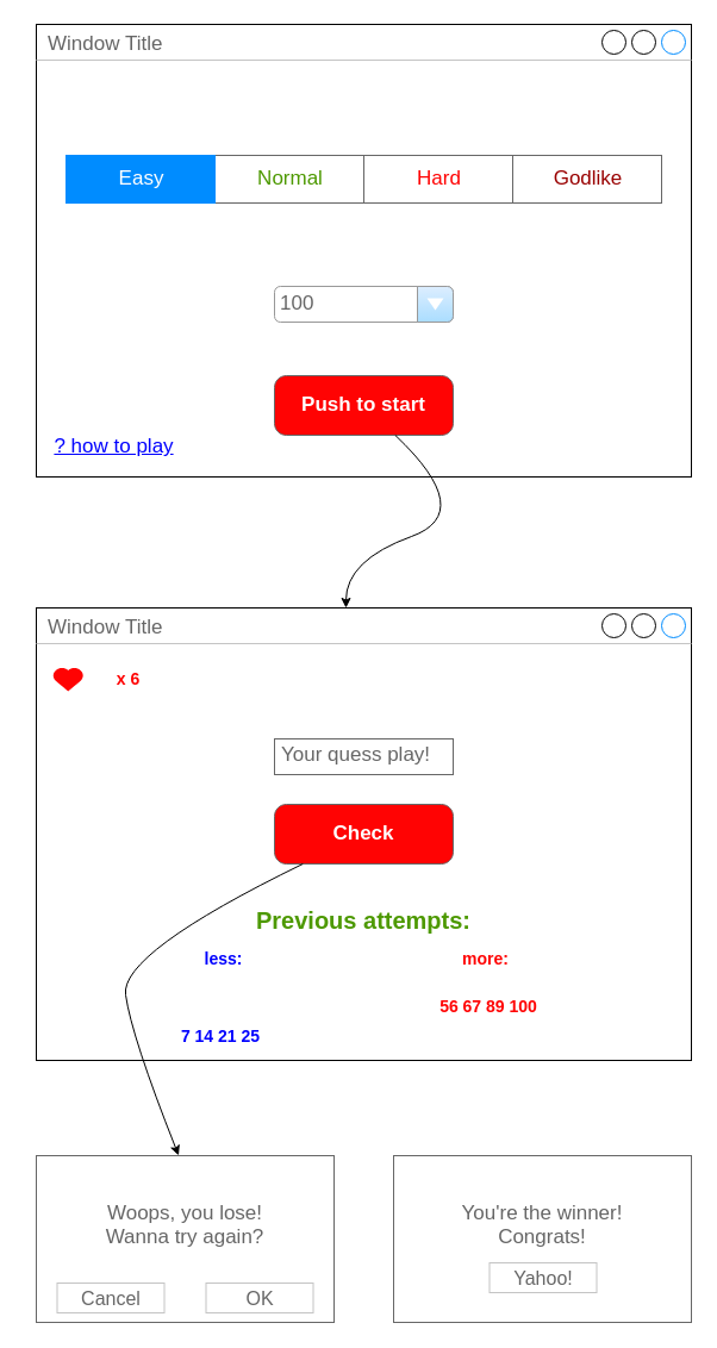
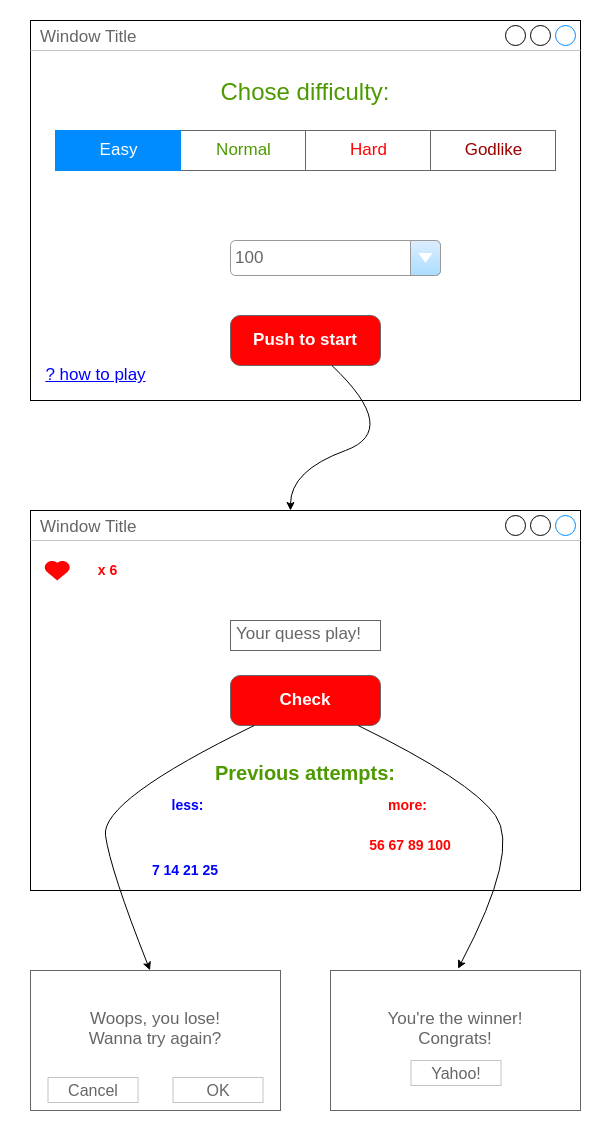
  <mxCell id="0" />
  <mxCell id="1" parent="0" />
  <mxCell id="2" value="Window Title" style="strokeWidth=1;shadow=0;dashed=0;align=center;html=1;shape=mxgraph.mockup.containers.window;align=left;verticalAlign=top;spacingLeft=8;strokeColor2=#008cff;strokeColor3=#c4c4c4;fontColor=#666666;mainText=;fontSize=17;labelBackgroundColor=none;" vertex="1" parent="1"><mxGeometry x="30" y="20" width="550" height="380" as="geometry" /></mxCell>
  <mxCell id="3" value="Push to start" style="strokeWidth=1;shadow=0;dashed=0;align=center;html=1;shape=mxgraph.mockup.buttons.button;strokeColor=#666666;fontColor=#ffffff;mainText=;buttonStyle=round;fontSize=17;fontStyle=1;fillColor=#FF0303;whiteSpace=wrap;" vertex="1" parent="1"><mxGeometry x="230" y="315" width="150" height="50" as="geometry" /></mxCell>
  <mxCell id="4" value="" style="strokeWidth=1;shadow=0;dashed=0;align=center;html=1;shape=mxgraph.mockup.text.rrect;rSize=0;strokeColor=#666666;" vertex="1" parent="1"><mxGeometry x="55" y="130" width="500" height="40" as="geometry" /></mxCell>
  <mxCell id="5" value="&lt;font color=&quot;#4d9900&quot;&gt;Normal&lt;/font&gt;" style="strokeColor=inherit;fillColor=inherit;gradientColor=inherit;strokeWidth=1;shadow=0;dashed=0;align=center;html=1;shape=mxgraph.mockup.text.rrect;rSize=0;fontSize=17;fontColor=#0000ff;" vertex="1" parent="4"><mxGeometry x="125" width="125" height="40" as="geometry" /></mxCell>
  <mxCell id="6" value="&lt;font color=&quot;#ff0303&quot;&gt;Hard&lt;/font&gt;" style="strokeColor=inherit;fillColor=inherit;gradientColor=inherit;strokeWidth=1;shadow=0;dashed=0;align=center;html=1;shape=mxgraph.mockup.text.rrect;rSize=0;fontSize=17;fontColor=#0000ff;" vertex="1" parent="4"><mxGeometry x="250" width="125" height="40" as="geometry" /></mxCell>
  <mxCell id="7" value="&lt;font color=&quot;#990000&quot;&gt;Godlike&lt;/font&gt;" style="strokeColor=inherit;fillColor=inherit;gradientColor=inherit;strokeWidth=1;shadow=0;dashed=0;align=center;html=1;shape=mxgraph.mockup.text.rrect;rSize=0;fontSize=17;fontColor=#0000ff;" vertex="1" parent="4"><mxGeometry x="375" width="125" height="40" as="geometry" /></mxCell>
  <mxCell id="8" value="Easy" style="strokeWidth=1;shadow=0;dashed=0;align=center;html=1;shape=mxgraph.mockup.text.rrect;rSize=0;fontSize=17;fontColor=#ffffff;fillColor=#008cff;strokeColor=#008cff;" vertex="1" parent="4"><mxGeometry width="125" height="40" as="geometry" /></mxCell>
- <mxCell id="10" value="100" style="strokeWidth=1;shadow=0;dashed=0;align=center;html=1;shape=mxgraph.mockup.forms.comboBox;strokeColor=#999999;fillColor=#ddeeff;align=left;fillColor2=#aaddff;mainText=;fontColor=#666666;fontSize=17;spacingLeft=3;" vertex="1" parent="1"><mxGeometry x="230" y="240" width="150" height="30" as="geometry" /></mxCell>
+ <mxCell id="9" value="&lt;h1&gt;&lt;font color=&quot;#4d9900&quot; style=&quot;font-weight: normal;&quot;&gt;Chose difficulty:&lt;/font&gt;&lt;/h1&gt;" style="text;spacingTop=-5;whiteSpace=wrap;html=1;align=center;fontSize=12;fontFamily=Helvetica;fillColor=none;strokeColor=none;" vertex="1" parent="1"><mxGeometry x="180" y="60" width="250" height="50" as="geometry" /></mxCell>
+ <mxCell id="10" value="100" style="strokeWidth=1;shadow=0;dashed=0;align=center;html=1;shape=mxgraph.mockup.forms.comboBox;strokeColor=#999999;fillColor=#ddeeff;align=left;fillColor2=#aaddff;mainText=;fontColor=#666666;fontSize=17;spacingLeft=3;" vertex="1" parent="1"><mxGeometry x="230" y="240" width="210" height="35" as="geometry" /></mxCell>
  <mxCell id="11" value="" style="curved=1;endArrow=classic;html=1;rounded=0;fontColor=#0000FF;" edge="1" parent="1" source="3"><mxGeometry width="50" height="50" relative="1" as="geometry"><mxPoint x="310" y="500" as="sourcePoint" /><mxPoint x="290" y="510" as="targetPoint" /><Array as="points"><mxPoint x="400" y="430" /><mxPoint x="290" y="470" /></Array></mxGeometry></mxCell>
  <mxCell id="12" value="Window Title" style="strokeWidth=1;shadow=0;dashed=0;align=center;html=1;shape=mxgraph.mockup.containers.window;align=left;verticalAlign=top;spacingLeft=8;strokeColor2=#008cff;strokeColor3=#c4c4c4;fontColor=#666666;mainText=;fontSize=17;labelBackgroundColor=none;fillColor=none;" vertex="1" parent="1"><mxGeometry x="30" y="510" width="550" height="380" as="geometry" /></mxCell>
  <mxCell id="13" value="Check" style="strokeWidth=1;shadow=0;dashed=0;align=center;html=1;shape=mxgraph.mockup.buttons.button;strokeColor=#666666;fontColor=#ffffff;mainText=;buttonStyle=round;fontSize=17;fontStyle=1;fillColor=#FF0303;whiteSpace=wrap;" vertex="1" parent="1"><mxGeometry x="230" y="675" width="150" height="50" as="geometry" /></mxCell>
  <mxCell id="14" value="? how to play" style="shape=rectangle;strokeColor=none;fillColor=none;linkText=;fontSize=17;fontColor=#0000ff;fontStyle=4;html=1;align=center;" vertex="1" parent="1"><mxGeometry x="20" y="360" width="150" height="30" as="geometry" /></mxCell>
  <mxCell id="15" value="Your quess play!" style="strokeWidth=1;shadow=0;dashed=0;align=center;html=1;shape=mxgraph.mockup.text.textBox;fontColor=#666666;align=left;fontSize=17;spacingLeft=4;spacingTop=-3;strokeColor=#666666;mainText=;fillColor=none;" vertex="1" parent="1"><mxGeometry x="230" y="620" width="150" height="30" as="geometry" /></mxCell>
  <mxCell id="16" value="" style="shape=mxgraph.signs.healthcare.heart_1;html=1;pointerEvents=1;fillColor=#FF0303;strokeColor=none;verticalLabelPosition=bottom;verticalAlign=top;align=center;sketch=0;fontColor=#FF0303;" vertex="1" parent="1"><mxGeometry x="43.5" y="560" width="26.5" height="20" as="geometry" /></mxCell>
  <mxCell id="17" value="&lt;font color=&quot;#ff0303&quot; style=&quot;font-size: 14px;&quot;&gt;&lt;b style=&quot;&quot;&gt;x 6&lt;/b&gt;&lt;/font&gt;" style="text;html=1;strokeColor=none;fillColor=none;align=center;verticalAlign=middle;whiteSpace=wrap;rounded=0;fontColor=#0000FF;" vertex="1" parent="1"><mxGeometry x="85" y="555" width="45" height="30" as="geometry" /></mxCell>
  <mxCell id="18" value="&lt;h1&gt;&lt;span style=&quot;font-size: 20px;&quot;&gt;&lt;font color=&quot;#4d9900&quot;&gt;Previous attempts:&lt;/font&gt;&lt;/span&gt;&lt;/h1&gt;" style="text;spacingTop=-5;whiteSpace=wrap;html=1;align=center;fontSize=12;fontFamily=Helvetica;fillColor=none;strokeColor=none;" vertex="1" parent="1"><mxGeometry x="180" y="740" width="250" height="70" as="geometry" /></mxCell>
  <mxCell id="19" value="&lt;span style=&quot;font-size: 14px;&quot;&gt;&lt;b style=&quot;&quot;&gt;7 14 21 25&lt;/b&gt;&lt;/span&gt;" style="text;html=1;strokeColor=none;fillColor=none;align=center;verticalAlign=middle;whiteSpace=wrap;rounded=0;fontColor=#0000FF;" vertex="1" parent="1"><mxGeometry x="115" y="855" width="140" height="30" as="geometry" /></mxCell>
  <mxCell id="20" value="&lt;span style=&quot;font-size: 14px;&quot;&gt;&lt;b style=&quot;&quot;&gt;less:&lt;/b&gt;&lt;/span&gt;" style="text;html=1;strokeColor=none;fillColor=none;align=center;verticalAlign=middle;whiteSpace=wrap;rounded=0;fontColor=#0000FF;" vertex="1" parent="1"><mxGeometry x="115" y="790" width="145" height="30" as="geometry" /></mxCell>
  <mxCell id="21" value="&lt;span style=&quot;font-size: 14px;&quot;&gt;&lt;b style=&quot;&quot;&gt;&lt;font color=&quot;#ff0303&quot;&gt;more:&lt;/font&gt;&lt;/b&gt;&lt;/span&gt;" style="text;html=1;strokeColor=none;fillColor=none;align=center;verticalAlign=middle;whiteSpace=wrap;rounded=0;fontColor=#0000FF;" vertex="1" parent="1"><mxGeometry x="335" y="790" width="145" height="30" as="geometry" /></mxCell>
  <mxCell id="22" value="&lt;span style=&quot;font-size: 14px;&quot;&gt;&lt;b style=&quot;&quot;&gt;&lt;font color=&quot;#ff0303&quot;&gt;56 67 89 100&lt;/font&gt;&lt;/b&gt;&lt;/span&gt;" style="text;html=1;strokeColor=none;fillColor=none;align=center;verticalAlign=middle;whiteSpace=wrap;rounded=0;fontColor=#0000FF;" vertex="1" parent="1"><mxGeometry x="340" y="830" width="140" height="30" as="geometry" /></mxCell>
  <mxCell id="23" value="" style="curved=1;endArrow=classic;html=1;rounded=0;fontSize=20;fontColor=#FF0303;entryX=0.478;entryY=-0.007;entryDx=0;entryDy=0;entryPerimeter=0;" edge="1" parent="1" source="13"><mxGeometry width="50" height="50" relative="1" as="geometry"><mxPoint x="300" y="860" as="sourcePoint" /><mxPoint x="149.5" y="969.79" as="targetPoint" /><Array as="points"><mxPoint x="100" y="800" /><mxPoint x="110" y="870" /></Array></mxGeometry></mxCell>
  <mxCell id="24" value="Woops, you lose! &lt;br&gt;Wanna try again?" style="strokeWidth=1;shadow=0;dashed=0;align=center;html=1;shape=mxgraph.mockup.containers.rrect;rSize=0;strokeColor=#666666;fontColor=#666666;fontSize=17;verticalAlign=top;whiteSpace=wrap;fillColor=#ffffff;spacingTop=32;" vertex="1" parent="1"><mxGeometry x="30" y="970" width="250" height="140" as="geometry" /></mxCell>
  <mxCell id="25" value="Cancel" style="strokeWidth=1;shadow=0;dashed=0;align=center;html=1;shape=mxgraph.mockup.containers.rrect;rSize=0;fontSize=16;fontColor=#666666;strokeColor=#c4c4c4;whiteSpace=wrap;fillColor=none;" vertex="1" parent="24"><mxGeometry x="0.25" y="1" width="90" height="25" relative="1" as="geometry"><mxPoint x="-45" y="-33" as="offset" /></mxGeometry></mxCell>
  <mxCell id="26" value="OK" style="strokeWidth=1;shadow=0;dashed=0;align=center;html=1;shape=mxgraph.mockup.containers.rrect;rSize=0;fontSize=16;fontColor=#666666;strokeColor=#c4c4c4;whiteSpace=wrap;fillColor=none;" vertex="1" parent="24"><mxGeometry x="0.75" y="1" width="90" height="25" relative="1" as="geometry"><mxPoint x="-45" y="-33" as="offset" /></mxGeometry></mxCell>
  <mxCell id="27" value="You're the winner!&lt;br&gt;Congrats!" style="strokeWidth=1;shadow=0;dashed=0;align=center;html=1;shape=mxgraph.mockup.containers.rrect;rSize=0;strokeColor=#666666;fontColor=#666666;fontSize=17;verticalAlign=top;whiteSpace=wrap;fillColor=#ffffff;spacingTop=32;" vertex="1" parent="1"><mxGeometry x="330" y="970" width="250" height="140" as="geometry" /></mxCell>
  <mxCell id="28" value="Yahoo!" style="strokeWidth=1;shadow=0;dashed=0;align=center;html=1;shape=mxgraph.mockup.containers.rrect;rSize=0;fontSize=16;fontColor=#666666;strokeColor=#c4c4c4;whiteSpace=wrap;fillColor=none;" vertex="1" parent="27"><mxGeometry x="0.75" y="1" width="90" height="25" relative="1" as="geometry"><mxPoint x="-107" y="-50" as="offset" /></mxGeometry></mxCell>
+ <mxCell id="29" value="" style="curved=1;endArrow=classic;html=1;rounded=0;fontSize=20;fontColor=#FF0303;entryX=0.51;entryY=-0.013;entryDx=0;entryDy=0;entryPerimeter=0;exitX=0.851;exitY=1;exitDx=0;exitDy=0;exitPerimeter=0;" edge="1" parent="1" source="13" target="27"><mxGeometry width="50" height="50" relative="1" as="geometry"><mxPoint x="300" y="960" as="sourcePoint" /><mxPoint x="350" y="910" as="targetPoint" /><Array as="points"><mxPoint x="470" y="780" /><mxPoint x="520" y="850" /></Array></mxGeometry></mxCell>
